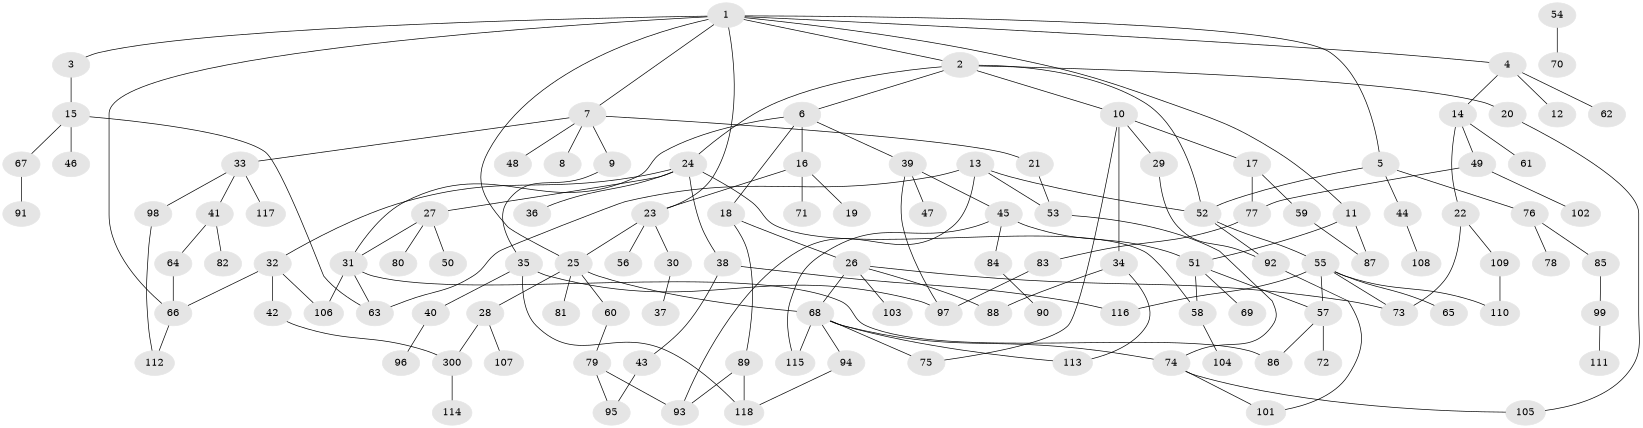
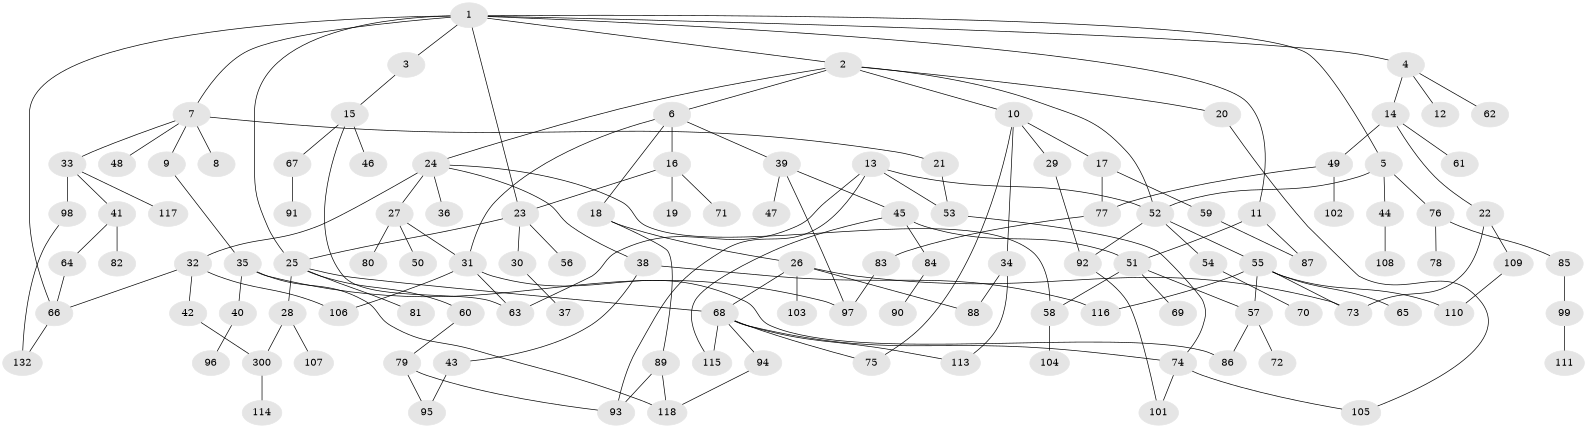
  graph {
    node [color=gray90 style=filled]
    1
    2
    3
    4
    5
    7
    11
    23
    25
    66
    6
    10
    20
    24
    52
    15
    12
    14
    62
    44
    76
    8
    9
    21
    33
    48
    51
    87
    30
    56
    28
    60
    68
    81
-   112
+   112 [label=132]
    16
    18
    31
    39
    17
    29
    34
    75
    105
    27
    32
    36
    38
    58
    92
    54
    55
    63
    46
    67
    22
    49
    61
    108
    78
    85
    19
    71
    26
    89
    86
    106
    97
    45
    47
    35
    53
    41
    98
    117
    40
    118
    13
    93
    59
    77
    88
    113
    57
    69
    74
    73
    109
    102
    91
    83
    103
    110
    37
    50
    80
    42
    43
    116
    104
    n101 [label=300]
    107
    79
    115
    94
    114
    101
    64
    82
    96
    95
    84
    90
    72
    70
    65
    99
    111
    1 -- 2
    1 -- 3
    1 -- 4
    1 -- 5
    1 -- 7
    1 -- 11
    1 -- 23
    1 -- 25
    1 -- 66
    2 -- 6
    2 -- 10
    2 -- 20
    2 -- 24
    2 -- 52
    3 -- 15
    4 -- 12
    4 -- 14
    4 -- 62
    5 -- 52
    5 -- 44
    5 -- 76
    7 -- 8
    7 -- 9
    7 -- 21
    7 -- 33
    7 -- 48
    11 -- 51
    11 -- 87
    23 -- 25
    23 -- 30
    23 -- 56
    25 -- 28
    25 -- 60
    25 -- 68
    25 -- 81
    66 -- 112
    6 -- 16
    6 -- 18
    6 -- 31
    6 -- 39
    10 -- 17
    10 -- 29
    10 -- 34
    10 -- 75
    20 -- 105
    24 -- 27
    24 -- 32
    24 -- 36
    24 -- 38
    24 -- 58
    52 -- 92
+   52 -- 54
    52 -- 55
    15 -- 63
    15 -- 46
    15 -- 67
    14 -- 22
    14 -- 49
    14 -- 61
    44 -- 108
    76 -- 78
    76 -- 85
    9 -- 35
    21 -- 53
    33 -- 41
    33 -- 98
    33 -- 117
    51 -- 58
    51 -- 57
    51 -- 69
    30 -- 37
    28 -- n101
    28 -- 107
    60 -- 79
    68 -- 75
    68 -- 113
    68 -- 74
    68 -- 115
    68 -- 94
    16 -- 23
    16 -- 19
    16 -- 71
    18 -- 26
    18 -- 89
    31 -- 63
    31 -- 86
    31 -- 106
    39 -- 97
    39 -- 45
    39 -- 47
    17 -- 59
    17 -- 77
    29 -- 92
    34 -- 88
    34 -- 113
    27 -- 31
    27 -- 50
    27 -- 80
    32 -- 66
    32 -- 106
    32 -- 42
    38 -- 43
    38 -- 116
    58 -- 104
    92 -- 101
    54 -- 70
    55 -- 57
    55 -- 73
    55 -- 110
    55 -- 116
    55 -- 65
    67 -- 91
    22 -- 73
    22 -- 109
    49 -- 77
    49 -- 102
    85 -- 99
    26 -- 68
    26 -- 88
    26 -- 73
    26 -- 103
    89 -- 118
    89 -- 93
    45 -- 51
    45 -- 115
    45 -- 84
    35 -- 97
    35 -- 40
    35 -- 118
    53 -- 74
    41 -- 64
    41 -- 82
    98 -- 112
    40 -- 96
    13 -- 52
    13 -- 63
    13 -- 53
    13 -- 93
    59 -- 87
    77 -- 83
    57 -- 86
    57 -- 72
    74 -- 105
    74 -- 101
    109 -- 110
    83 -- 97
    42 -- n101
    43 -- 95
    n101 -- 114
    79 -- 93
    79 -- 95
    94 -- 118
    64 -- 66
    84 -- 90
    99 -- 111
  }
